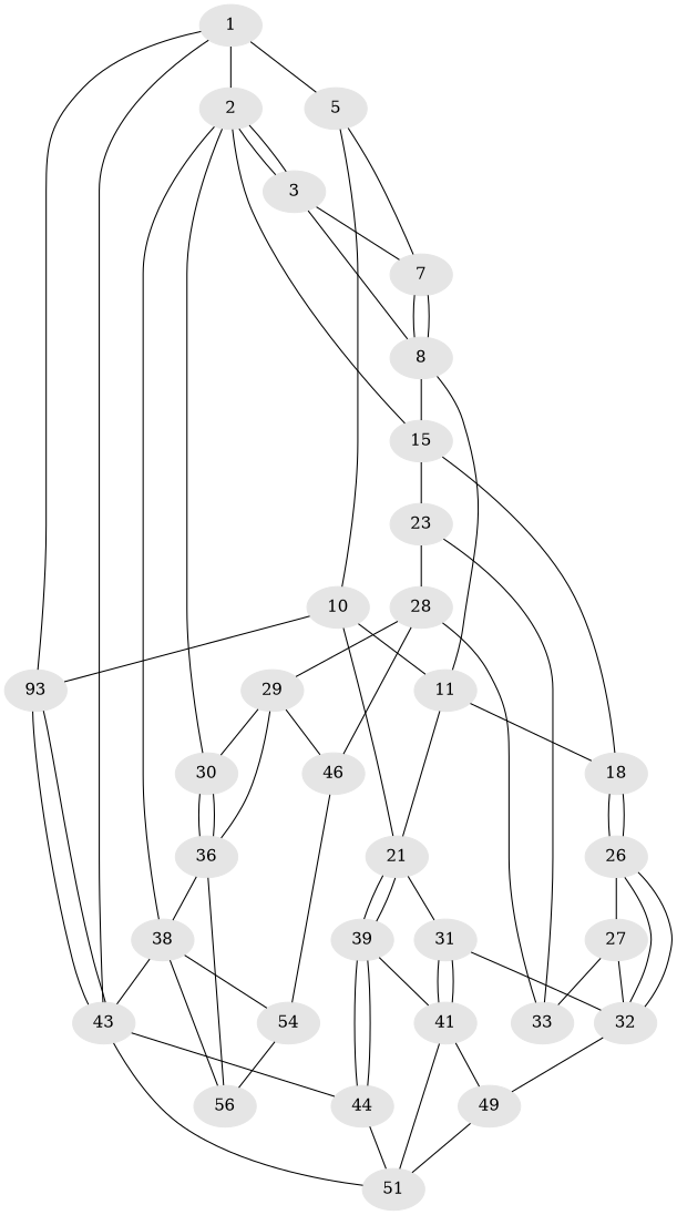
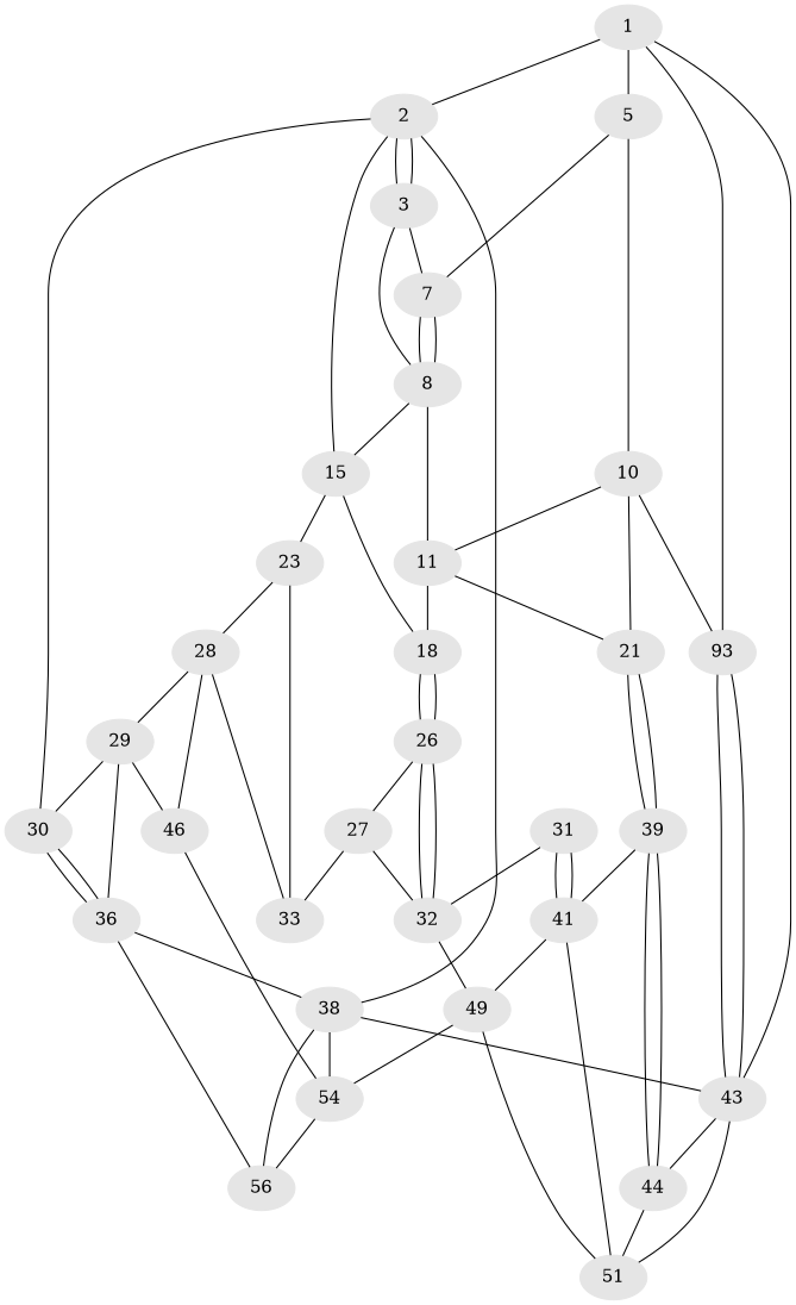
  graph {
    node [color=gray90 style=filled]
    1 [super="+9"]
    2 [super="+16"]
    5 [super="+6"]
    n4 [label=93]
    43 [super="+47"]
    3 [super="+4"]
    15 [super="+20"]
    30
    38 [super="+57"]
    7
    10 [super="+14"]
    44 [super="+50"]
    51 [super="+52"]
    8 [super="+12"]
    18 [super="+19"]
    23 [super="+24"]
    36 [super="+37"]
    56
    54 [super="+55"]
    11 [super="+17"]
    21 [super="+22"]
    31
    39 [super="+40"]
    26
    28 [super="+34"]
    33
    27 [super="+35"]
    32 [super="+42"]
    41 [super="+48"]
    29 [super="+45"]
    46
    49 [super="+53"]
    1 -- 2
    1 -- 5 [weight=2]
    1 -- n4
    1 -- 43
    2 -- 3
    2 -- 3
    2 -- 15
    2 -- 30
    2 -- 38
    5 -- 7
    5 -- 10
    n4 -- 43
    n4 -- 43
    43 -- 44
    43 -- 51
    3 -- 7
    3 -- 8
    15 -- 18
    15 -- 23
    30 -- 36
    30 -- 36
    38 -- 43
    38 -- 56
    38 -- 54
    7 -- 8
    7 -- 8
    10 -- n4
    10 -- 11
    10 -- 21
    44 -- 51
    8 -- 15
    8 -- 11
    18 -- 26
    18 -- 26
    23 -- 28
    23 -- 33
    36 -- 38
    36 -- 56
    54 -- 56
    11 -- 18
    11 -- 21
-   21 -- 31
    21 -- 39
    21 -- 39
    31 -- 32
    31 -- 41
    31 -- 41
    39 -- 44 [weight=2]
    39 -- 44
    39 -- 41
    26 -- 27
    26 -- 32
    26 -- 32
    28 -- 33
    28 -- 29
    28 -- 46
    27 -- 33
    27 -- 32
    32 -- 49
    41 -- 51
    41 -- 49
    29 -- 30
    29 -- 36
    29 -- 46
    46 -- 54
    49 -- 51
+   49 -- 54
  }
